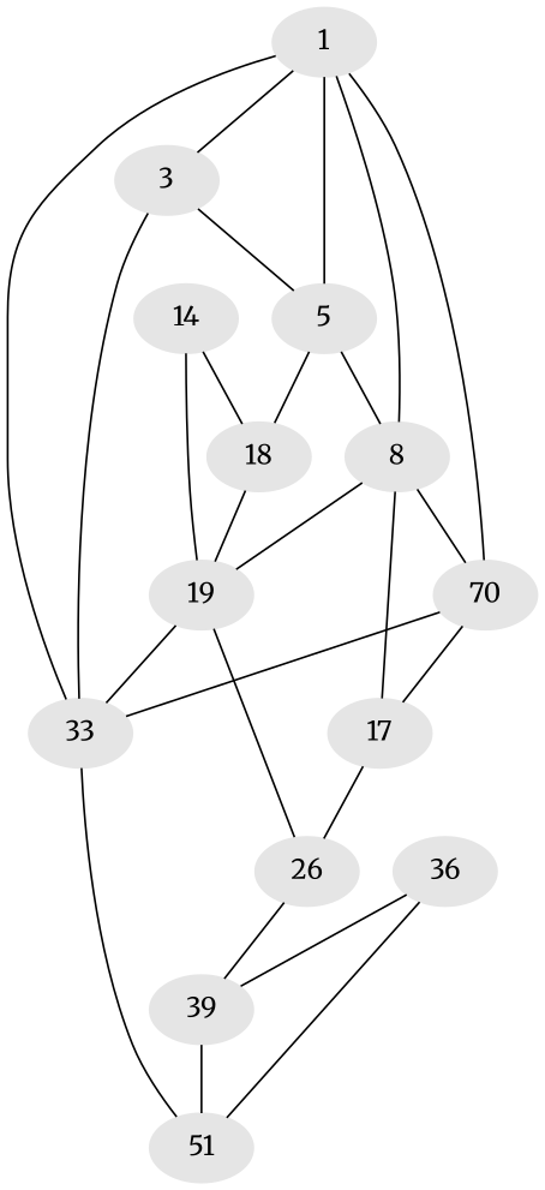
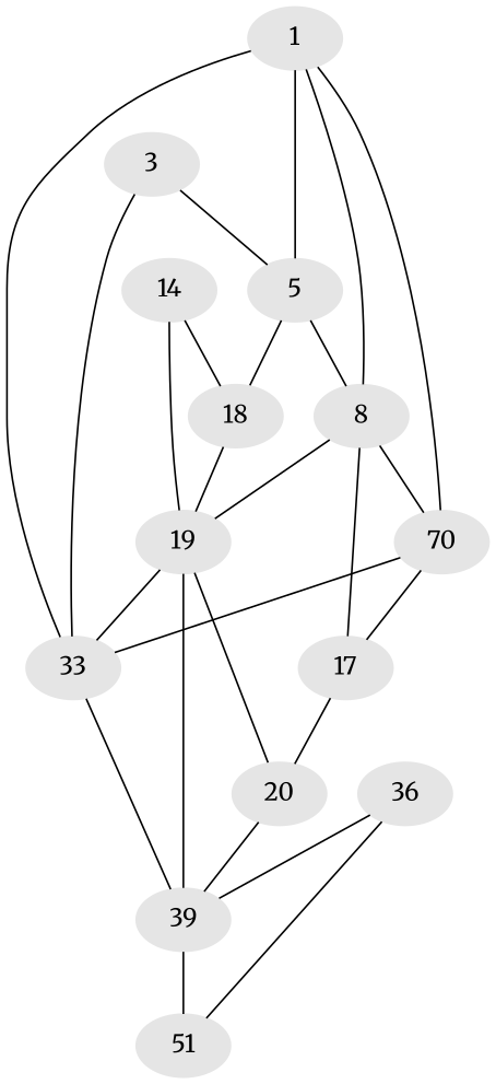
  graph {
    fontname=Merriweather
    node [color=gray90 fontname=Merriweather style=filled]
    edge [fontname=Merriweather]
    1 [super="+4+2"]
    3 [super="+7+13"]
    5 [super="+6"]
    8 [super="+9+11"]
    n5 [label=70 super="+21"]
    33 [super="+34"]
    n7 [label=18]
    17 [super="+18+22"]
    19 [super="+20+28"]
    51 [super="+52"]
    14 [super="+16"]
-   26 [super="+27"]
+   26 [super="+27" label=20]
    39 [super="+48+40"]
    36 [super="+37"]
-   1 -- 3
    1 -- 5
    1 -- 8
    1 -- n5
    1 -- 33
    3 -- 5
    3 -- 33 [weight=2]
    5 -- 8
    5 -- n7
    8 -- n5
    8 -- 17 [weight=2]
    8 -- 19
    n5 -- 33
    n5 -- 17
-   33 -- 51
+   33 -- 39
    n7 -- 19
    17 -- 26 [weight=2]
    19 -- 33
    19 -- 26
+   19 -- 39 [weight=2]
    14 -- n7
    14 -- 19 [weight=2]
    26 -- 39
    39 -- 51 [weight=2]
    36 -- 51
    36 -- 39
  }
